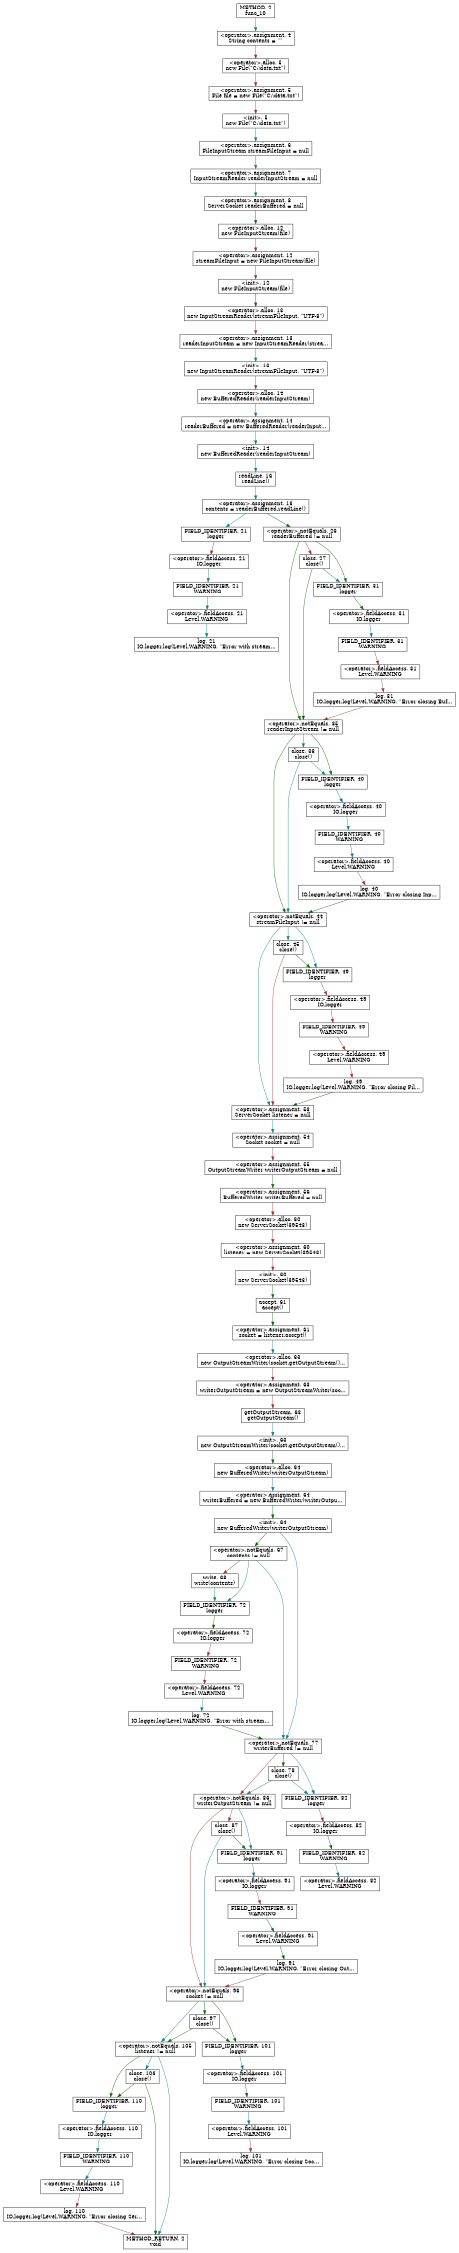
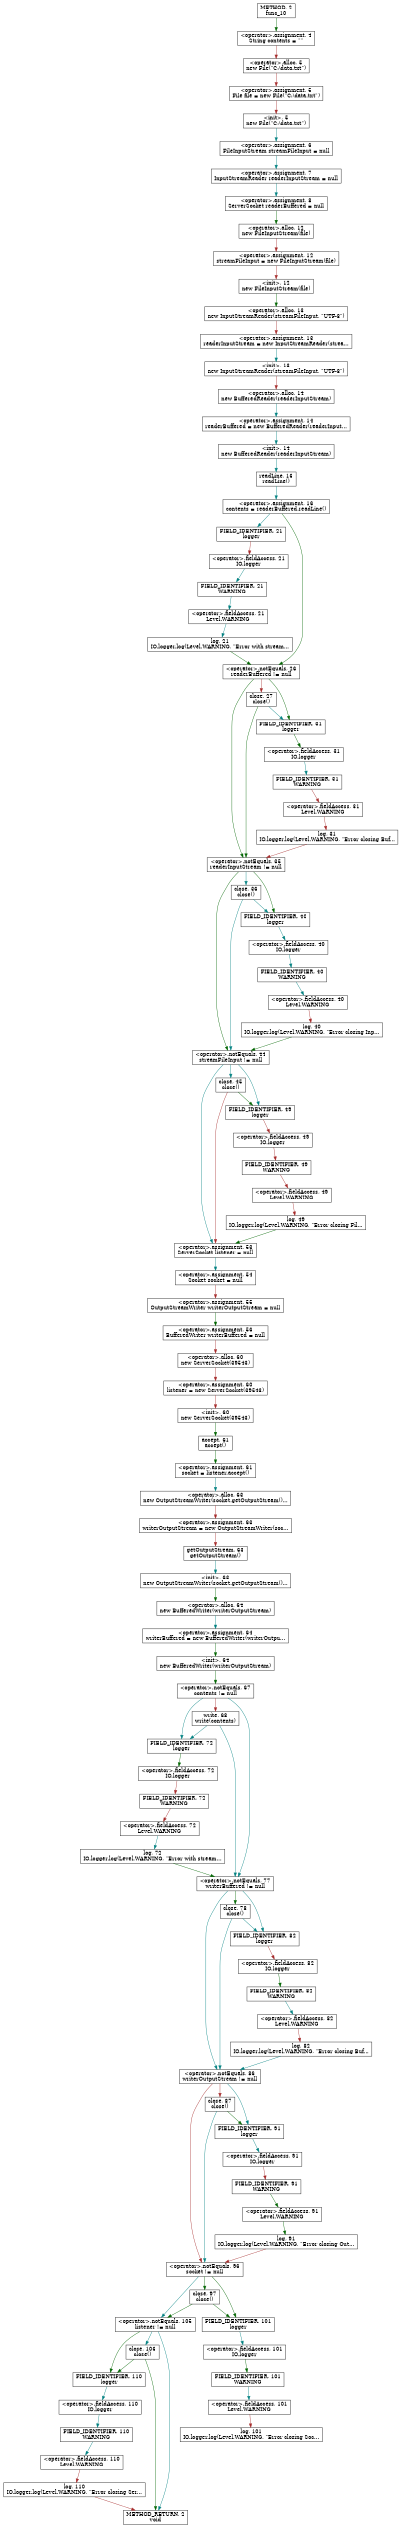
  digraph {
    node [shape=rect]
    edge [color=teal]
    n1 [label=<&lt;operator&gt;.assignment, 4<BR/>String contents = &quot;&quot;>]
    n2 [label=<&lt;operator&gt;.alloc, 5<BR/>new File(&quot;C:\\data.txt&quot;)>]
    n3 [label=<&lt;operator&gt;.assignment, 5<BR/>File file = new File(&quot;C:\\data.txt&quot;)>]
    n4 [label=<&lt;init&gt;, 5<BR/>new File(&quot;C:\\data.txt&quot;)>]
    n5 [label=<&lt;operator&gt;.assignment, 6<BR/>FileInputStream streamFileInput = null>]
    n6 [label=<&lt;operator&gt;.assignment, 7<BR/>InputStreamReader readerInputStream = null>]
    n7 [label=<&lt;operator&gt;.assignment, 8<BR/>ServerSocket readerBuffered = null>]
    n8 [label=<&lt;operator&gt;.alloc, 12<BR/>new FileInputStream(file)>]
    n9 [label=<&lt;operator&gt;.assignment, 12<BR/>streamFileInput = new FileInputStream(file)>]
    n10 [label=<&lt;operator&gt;.assignment, 53<BR/>ServerSocket listener = null>]
    n11 [label=<&lt;operator&gt;.assignment, 54<BR/>Socket socket = null>]
    n12 [label=<&lt;operator&gt;.assignment, 55<BR/>OutputStreamWriter writerOutputStream = null>]
    n13 [label=<&lt;operator&gt;.assignment, 56<BR/>BufferedWriter writerBuffered = null>]
    n14 [label=<&lt;operator&gt;.alloc, 60<BR/>new ServerSocket(39543)>]
    n15 [label=<&lt;operator&gt;.assignment, 60<BR/>listener = new ServerSocket(39543)>]
    n16 [label=<&lt;init&gt;, 12<BR/>new FileInputStream(file)>]
    n17 [label=<&lt;operator&gt;.alloc, 13<BR/>new InputStreamReader(streamFileInput, &quot;UTF-8&quot;)>]
    n18 [label=<&lt;operator&gt;.assignment, 13<BR/>readerInputStream = new InputStreamReader(strea...>]
    n19 [label=<&lt;init&gt;, 13<BR/>new InputStreamReader(streamFileInput, &quot;UTF-8&quot;)>]
    n20 [label=<&lt;operator&gt;.alloc, 14<BR/>new BufferedReader(readerInputStream)>]
    n21 [label=<&lt;operator&gt;.assignment, 14<BR/>readerBuffered = new BufferedReader(readerInput...>]
    n22 [label=<&lt;init&gt;, 14<BR/>new BufferedReader(readerInputStream)>]
    n23 [label=<readLine, 16<BR/>readLine()>]
    n24 [label=<&lt;operator&gt;.assignment, 16<BR/>contents = readerBuffered.readLine()>]
    n25 [label=<FIELD_IDENTIFIER, 21<BR/>logger>]
    n26 [label=<&lt;operator&gt;.notEquals, 26<BR/>readerBuffered != null>]
    n27 [label=<&lt;operator&gt;.fieldAccess, 21<BR/>IO.logger>]
    n28 [label=<&lt;operator&gt;.notEquals, 35<BR/>readerInputStream != null>]
    n29 [label=<close, 27<BR/>close()>]
    n30 [label=<FIELD_IDENTIFIER, 31<BR/>logger>]
    n31 [label=<&lt;init&gt;, 60<BR/>new ServerSocket(39543)>]
    n32 [label=<accept, 61<BR/>accept()>]
    n33 [label=<&lt;operator&gt;.assignment, 61<BR/>socket = listener.accept()>]
    n34 [label=<&lt;operator&gt;.alloc, 63<BR/>new OutputStreamWriter(socket.getOutputStream()...>]
    n35 [label=<&lt;operator&gt;.assignment, 63<BR/>writerOutputStream = new OutputStreamWriter(soc...>]
    n36 [label=<getOutputStream, 63<BR/>getOutputStream()>]
    n37 [label=<&lt;init&gt;, 63<BR/>new OutputStreamWriter(socket.getOutputStream()...>]
    n38 [label=<&lt;operator&gt;.alloc, 64<BR/>new BufferedWriter(writerOutputStream)>]
    n39 [label=<&lt;operator&gt;.assignment, 64<BR/>writerBuffered = new BufferedWriter(writerOutpu...>]
    n40 [label=<&lt;init&gt;, 64<BR/>new BufferedWriter(writerOutputStream)>]
    n41 [label=<&lt;operator&gt;.notEquals, 67<BR/>contents != null>]
    n42 [label=<write, 68<BR/>write(contents)>]
    n43 [label=<FIELD_IDENTIFIER, 72<BR/>logger>]
    n44 [label=<&lt;operator&gt;.notEquals, 77<BR/>writerBuffered != null>]
    n45 [label=<log, 21<BR/>IO.logger.log(Level.WARNING, &quot;Error with stream...>]
    n46 [label=<&lt;operator&gt;.fieldAccess, 72<BR/>IO.logger>]
    n47 [label=<&lt;operator&gt;.notEquals, 86<BR/>writerOutputStream != null>]
    n48 [label=<close, 78<BR/>close()>]
    n49 [label=<FIELD_IDENTIFIER, 82<BR/>logger>]
    n50 [label=<log, 72<BR/>IO.logger.log(Level.WARNING, &quot;Error with stream...>]
    n51 [label=<FIELD_IDENTIFIER, 21<BR/>WARNING>]
    n52 [label=<&lt;operator&gt;.fieldAccess, 21<BR/>Level.WARNING>]
    n53 [label=<FIELD_IDENTIFIER, 72<BR/>WARNING>]
    n54 [label=<&lt;operator&gt;.fieldAccess, 72<BR/>Level.WARNING>]
    n55 [label=<&lt;operator&gt;.notEquals, 44<BR/>streamFileInput != null>]
    n56 [label=<close, 36<BR/>close()>]
    n57 [label=<FIELD_IDENTIFIER, 40<BR/>logger>]
    n58 [label=<&lt;operator&gt;.fieldAccess, 31<BR/>IO.logger>]
    n59 [label=<log, 31<BR/>IO.logger.log(Level.WARNING, &quot;Error closing Buf...>]
    n60 [label=<close, 45<BR/>close()>]
    n61 [label=<FIELD_IDENTIFIER, 49<BR/>logger>]
    n62 [label=<&lt;operator&gt;.fieldAccess, 40<BR/>IO.logger>]
    n63 [label=<log, 40<BR/>IO.logger.log(Level.WARNING, &quot;Error closing Inp...>]
    n64 [label=<&lt;operator&gt;.fieldAccess, 49<BR/>IO.logger>]
    n65 [label=<log, 49<BR/>IO.logger.log(Level.WARNING, &quot;Error closing Fil...>]
    n66 [label=<&lt;operator&gt;.notEquals, 96<BR/>socket != null>]
    n67 [label=<close, 87<BR/>close()>]
    n68 [label=<FIELD_IDENTIFIER, 91<BR/>logger>]
    n69 [label=<&lt;operator&gt;.fieldAccess, 82<BR/>IO.logger>]
+   n70 [label=<log, 82<BR/>IO.logger.log(Level.WARNING, &quot;Error closing Buf...>]
    n71 [label=<&lt;operator&gt;.notEquals, 105<BR/>listener != null>]
    n72 [label=<close, 97<BR/>close()>]
    n73 [label=<FIELD_IDENTIFIER, 101<BR/>logger>]
    n74 [label=<&lt;operator&gt;.fieldAccess, 91<BR/>IO.logger>]
    n75 [label=<log, 91<BR/>IO.logger.log(Level.WARNING, &quot;Error closing Out...>]
    n76 [label=<close, 106<BR/>close()>]
    n77 [label=<FIELD_IDENTIFIER, 110<BR/>logger>]
    n78 [label=<METHOD_RETURN, 2<BR/>void>]
    n79 [label=<&lt;operator&gt;.fieldAccess, 101<BR/>IO.logger>]
    n80 [label=<log, 101<BR/>IO.logger.log(Level.WARNING, &quot;Error closing Soc...>]
    n81 [label=<&lt;operator&gt;.fieldAccess, 110<BR/>IO.logger>]
    n82 [label=<log, 110<BR/>IO.logger.log(Level.WARNING, &quot;Error closing Ser...>]
    n83 [label=<FIELD_IDENTIFIER, 31<BR/>WARNING>]
    n84 [label=<&lt;operator&gt;.fieldAccess, 31<BR/>Level.WARNING>]
    n85 [label=<FIELD_IDENTIFIER, 40<BR/>WARNING>]
    n86 [label=<&lt;operator&gt;.fieldAccess, 40<BR/>Level.WARNING>]
    n87 [label=<FIELD_IDENTIFIER, 49<BR/>WARNING>]
    n88 [label=<&lt;operator&gt;.fieldAccess, 49<BR/>Level.WARNING>]
    n89 [label=<FIELD_IDENTIFIER, 82<BR/>WARNING>]
    n90 [label=<&lt;operator&gt;.fieldAccess, 82<BR/>Level.WARNING>]
    n91 [label=<FIELD_IDENTIFIER, 91<BR/>WARNING>]
    n92 [label=<&lt;operator&gt;.fieldAccess, 91<BR/>Level.WARNING>]
    n93 [label=<FIELD_IDENTIFIER, 101<BR/>WARNING>]
    n94 [label=<&lt;operator&gt;.fieldAccess, 101<BR/>Level.WARNING>]
    n95 [label=<FIELD_IDENTIFIER, 110<BR/>WARNING>]
    n96 [label=<&lt;operator&gt;.fieldAccess, 110<BR/>Level.WARNING>]
    n97 [label=<METHOD, 2<BR/>func_10>]
    n1 -> n2 [color=brown]
    n2 -> n3 [color=brown]
    n3 -> n4 [color=brown]
    n4 -> n5
    n5 -> n6
    n6 -> n7
    n7 -> n8 [color=darkgreen]
    n8 -> n9 [color=brown]
    n9 -> n16 [color=brown]
    n10 -> n11
    n11 -> n12 [color=brown]
    n12 -> n13 [color=darkgreen]
    n13 -> n14 [color=brown]
    n14 -> n15 [color=brown]
    n15 -> n31 [color=brown]
    n16 -> n17 [color=darkgreen]
    n17 -> n18 [color=brown]
    n18 -> n19
    n19 -> n20 [color=brown]
    n20 -> n21
    n21 -> n22
    n22 -> n23
    n23 -> n24
    n24 -> n25
    n24 -> n26 [color=darkgreen]
    n25 -> n27 [color=brown]
    n26 -> n28 [color=darkgreen]
    n26 -> n29 [color=brown]
    n26 -> n30 [color=darkgreen]
    n27 -> n51
    n28 -> n55 [color=darkgreen]
    n28 -> n56
    n28 -> n57 [color=darkgreen]
    n29 -> n28 [color=darkgreen]
    n29 -> n30
    n30 -> n58 [color=darkgreen]
    n31 -> n32 [color=darkgreen]
    n32 -> n33 [color=darkgreen]
    n33 -> n34
    n34 -> n35 [color=brown]
    n35 -> n36 [color=brown]
    n36 -> n37
    n37 -> n38 [color=darkgreen]
    n38 -> n39
    n39 -> n40 [color=darkgreen]
    n40 -> n41 [color=darkgreen]
    n41 -> n42 [color=brown]
    n41 -> n43
    n41 -> n44
    n42 -> n43
-   n40 -> n44
+   n42 -> n44
    n43 -> n46 [color=darkgreen]
-   n44 -> n47 [color=brown]
+   n44 -> n47
    n44 -> n48 [color=darkgreen]
    n44 -> n49
+   n45 -> n26 [color=darkgreen]
    n46 -> n53 [color=brown]
    n47 -> n66 [color=brown]
    n47 -> n67 [color=brown]
    n47 -> n68
    n48 -> n47
    n48 -> n49
    n49 -> n69 [color=brown]
    n50 -> n44 [color=darkgreen]
    n51 -> n52
    n52 -> n45
    n53 -> n54 [color=brown]
    n54 -> n50
    n55 -> n10
    n55 -> n60
    n55 -> n61
    n56 -> n55
    n56 -> n57
    n57 -> n62
    n58 -> n83
    n59 -> n28 [color=brown]
    n60 -> n10 [color=brown]
    n60 -> n61 [color=darkgreen]
    n61 -> n64 [color=brown]
    n62 -> n85
    n63 -> n55 [color=darkgreen]
    n64 -> n87 [color=brown]
    n65 -> n10 [color=darkgreen]
    n66 -> n71
    n66 -> n72 [color=darkgreen]
    n66 -> n73 [color=darkgreen]
    n67 -> n66
    n67 -> n68 [color=darkgreen]
    n68 -> n74
    n69 -> n89 [color=darkgreen]
+   n70 -> n47
    n71 -> n76
    n71 -> n77 [color=darkgreen]
    n71 -> n78
    n72 -> n71 [color=darkgreen]
    n72 -> n73 [color=darkgreen]
    n73 -> n79
    n74 -> n91 [color=brown]
    n75 -> n66 [color=brown]
    n76 -> n77 [color=darkgreen]
    n76 -> n78 [color=darkgreen]
    n77 -> n81
    n79 -> n93 [color=darkgreen]
    n81 -> n95
    n82 -> n78 [color=brown]
    n83 -> n84 [color=brown]
    n84 -> n59 [color=brown]
    n85 -> n86
    n86 -> n63 [color=brown]
    n87 -> n88 [color=brown]
    n88 -> n65 [color=brown]
    n89 -> n90
+   n90 -> n70 [color=brown]
    n91 -> n92 [color=darkgreen]
    n92 -> n75 [color=darkgreen]
    n93 -> n94
    n94 -> n80 [color=brown]
    n95 -> n96
    n96 -> n82 [color=brown]
-   n97 -> n1
+   n97 -> n1 [color=darkgreen]
  }
